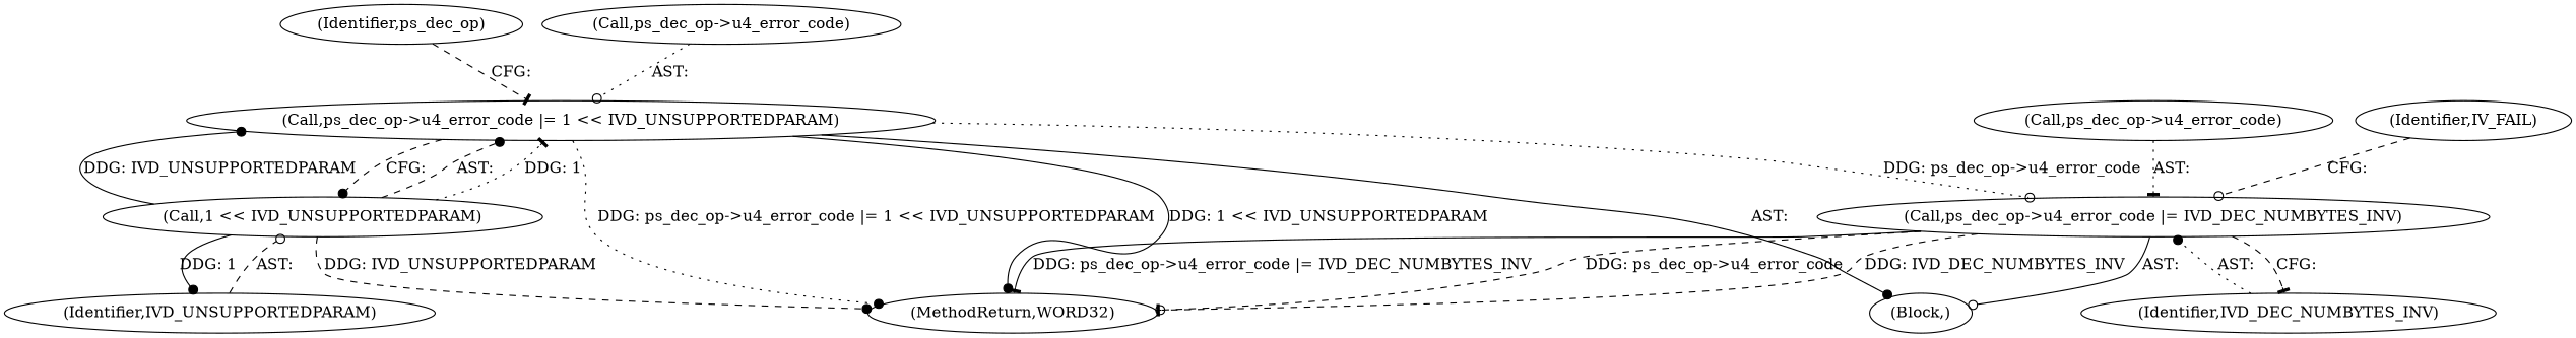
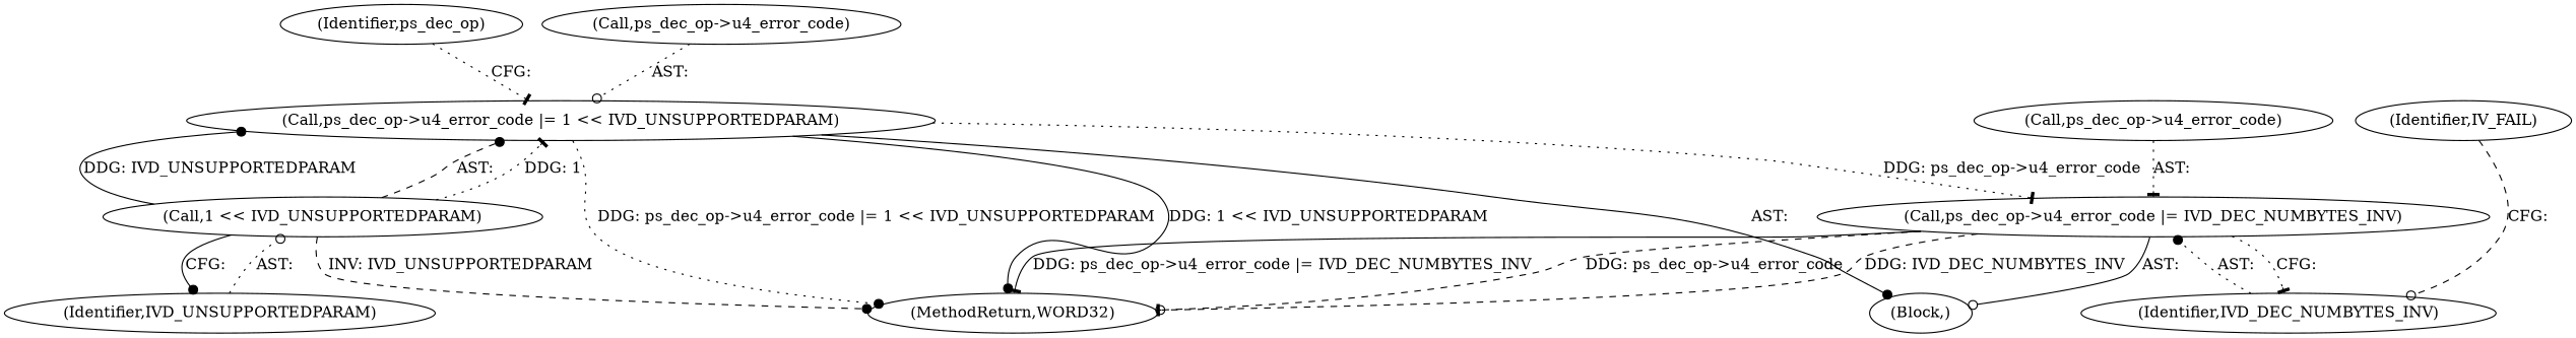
  digraph {
    edge [arrowhead=dot style=dotted]
    n1 [label="(Call,ps_dec_op->u4_error_code |= IVD_DEC_NUMBYTES_INV)"]
    n2 [label="(MethodReturn,WORD32)"]
    n3 [label="(Block,)"]
    n4 [label="(Identifier,IVD_DEC_NUMBYTES_INV)"]
    n5 [label="(Call,ps_dec_op->u4_error_code |= 1 << IVD_UNSUPPORTEDPARAM)"]
    n6 [label="(Call,1 << IVD_UNSUPPORTEDPARAM)"]
    n7 [label="(Identifier,IVD_UNSUPPORTEDPARAM)"]
    n8 [label="(Identifier,ps_dec_op)"]
    n9 [label="(Identifier,IV_FAIL)"]
    n10 [label="(Call,ps_dec_op->u4_error_code)"]
    n11 [label="(Call,ps_dec_op->u4_error_code)"]
    n1 -> n2 [arrowhead=tee label="DDG: ps_dec_op->u4_error_code |= IVD_DEC_NUMBYTES_INV" style=solid]
    n1 -> n2 [arrowhead=odot label="DDG: ps_dec_op->u4_error_code" style=dashed]
    n1 -> n2 [arrowhead=tee label="DDG: IVD_DEC_NUMBYTES_INV" style=dashed]
    n1 -> n3 [arrowhead=odot label="AST: " style=solid]
-   n1 -> n4 [arrowhead=tee label="CFG: " style=dashed]
+   n1 -> n4 [arrowhead=tee label="CFG: "]
    n4 -> n1 [label="AST: "]
-   n5 -> n1 [arrowhead=odot label="DDG: ps_dec_op->u4_error_code"]
+   n5 -> n1 [arrowhead=tee label="DDG: ps_dec_op->u4_error_code"]
    n5 -> n2 [label="DDG: 1 << IVD_UNSUPPORTEDPARAM" style=solid]
    n5 -> n2 [label="DDG: ps_dec_op->u4_error_code |= 1 << IVD_UNSUPPORTEDPARAM"]
    n5 -> n3 [label="AST: " style=solid]
-   n5 -> n6 [label="CFG: " style=dashed]
-   n6 -> n2 [label="DDG: IVD_UNSUPPORTEDPARAM" style=dashed]
+   n6 -> n2 [label="INV: IVD_UNSUPPORTEDPARAM" style=dashed]
    n6 -> n5 [label="AST: " style=dashed]
    n6 -> n5 [arrowhead=tee label="DDG: 1"]
    n6 -> n5 [label="DDG: IVD_UNSUPPORTEDPARAM" style=solid]
-   n6 -> n7 [label="DDG: 1" style=solid]
-   n7 -> n6 [arrowhead=odot label="AST: " style=dashed]
-   n8 -> n5 [arrowhead=tee label="CFG: " style=dashed]
-   n9 -> n1 [arrowhead=odot label="CFG: " style=dashed]
+   n6 -> n7 [label="CFG: " style=solid]
+   n7 -> n6 [arrowhead=odot label="AST: "]
+   n8 -> n5 [arrowhead=tee label="CFG: "]
+   n9 -> n4 [arrowhead=odot label="CFG: " style=dashed]
    n10 -> n5 [arrowhead=odot label="AST: "]
    n11 -> n1 [arrowhead=tee label="AST: "]
  }
